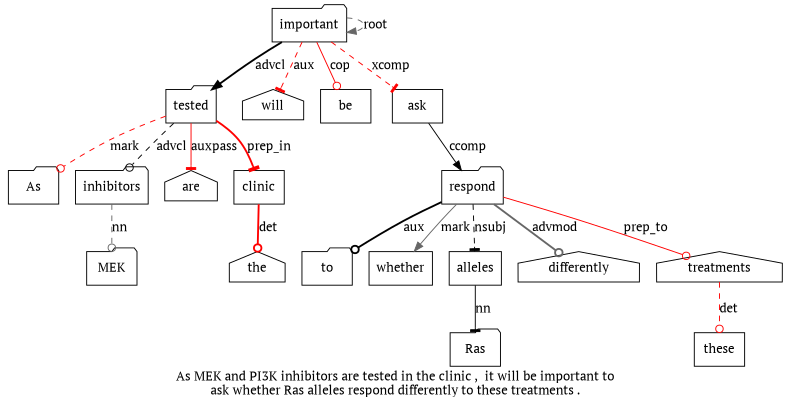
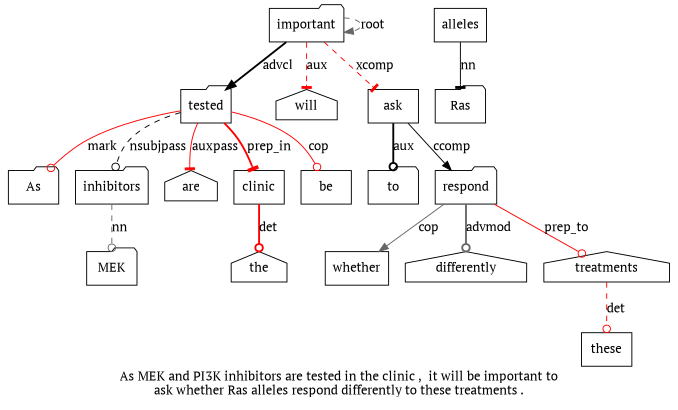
  digraph {
    fontname="PT Serif"
    label="As MEK and PI3K inhibitors are tested in the clinic ,  it will be important to\nask whether Ras alleles respond differently to these treatments ."
    node [fillcolor=white fontname="PT Serif" shape=folder style=filled]
    edge [arrowhead=odot color=red fontname="PT Serif" style=solid]
    n1 [label=tested]
    n2 [label=As]
    n3 [label=inhibitors]
    n4 [label=are shape=house]
    n5 [label=clinic shape=box]
    n6 [label=MEK]
    n7 [label=the shape=house]
    n8 [label=important]
    n9 [label=will shape=house]
    n10 [label=be shape=box]
    n11 [label=ask shape=box]
    n12 [label=to]
    n13 [label=respond]
    n14 [label=whether shape=box]
    n15 [label=alleles shape=box]
    n16 [label=differently shape=house]
    n17 [label=treatments shape=house]
    n18 [label=Ras]
    n19 [label=these shape=box]
-   n1 -> n2 [label=mark style=dashed]
-   n1 -> n3 [color=black label=advcl style=dashed]
+   n1 -> n2 [label=mark]
+   n1 -> n3 [color=black label=nsubjpass style=dashed]
    n1 -> n4 [arrowhead=tee label=auxpass]
    n1 -> n5 [arrowhead=tee label=prep_in style=bold]
    n3 -> n6 [color=gray40 label=nn style=dashed]
    n5 -> n7 [label=det style=bold]
    n8 -> n1 [arrowhead=normal color=black label=advcl style=bold]
    n8 -> n8 [arrowhead=normal color=gray40 label=root style=dashed]
    n8 -> n9 [arrowhead=tee label=aux style=dashed]
-   n8 -> n10 [label=cop]
+   n1 -> n10 [label=cop]
    n8 -> n11 [arrowhead=tee label=xcomp style=dashed]
-   n13 -> n12 [color=black label=aux style=bold]
+   n11 -> n12 [color=black label=aux style=bold]
    n11 -> n13 [arrowhead=normal color=black label=ccomp]
-   n13 -> n14 [arrowhead=normal color=gray40 label=mark]
-   n13 -> n15 [arrowhead=tee color=black label=nsubj style=dashed]
+   n13 -> n14 [arrowhead=normal color=gray40 label=cop]
    n13 -> n16 [color=gray40 label=advmod style=bold]
    n13 -> n17 [label=prep_to]
    n15 -> n18 [arrowhead=tee color=black label=nn]
    n17 -> n19 [label=det style=dashed]
  }
